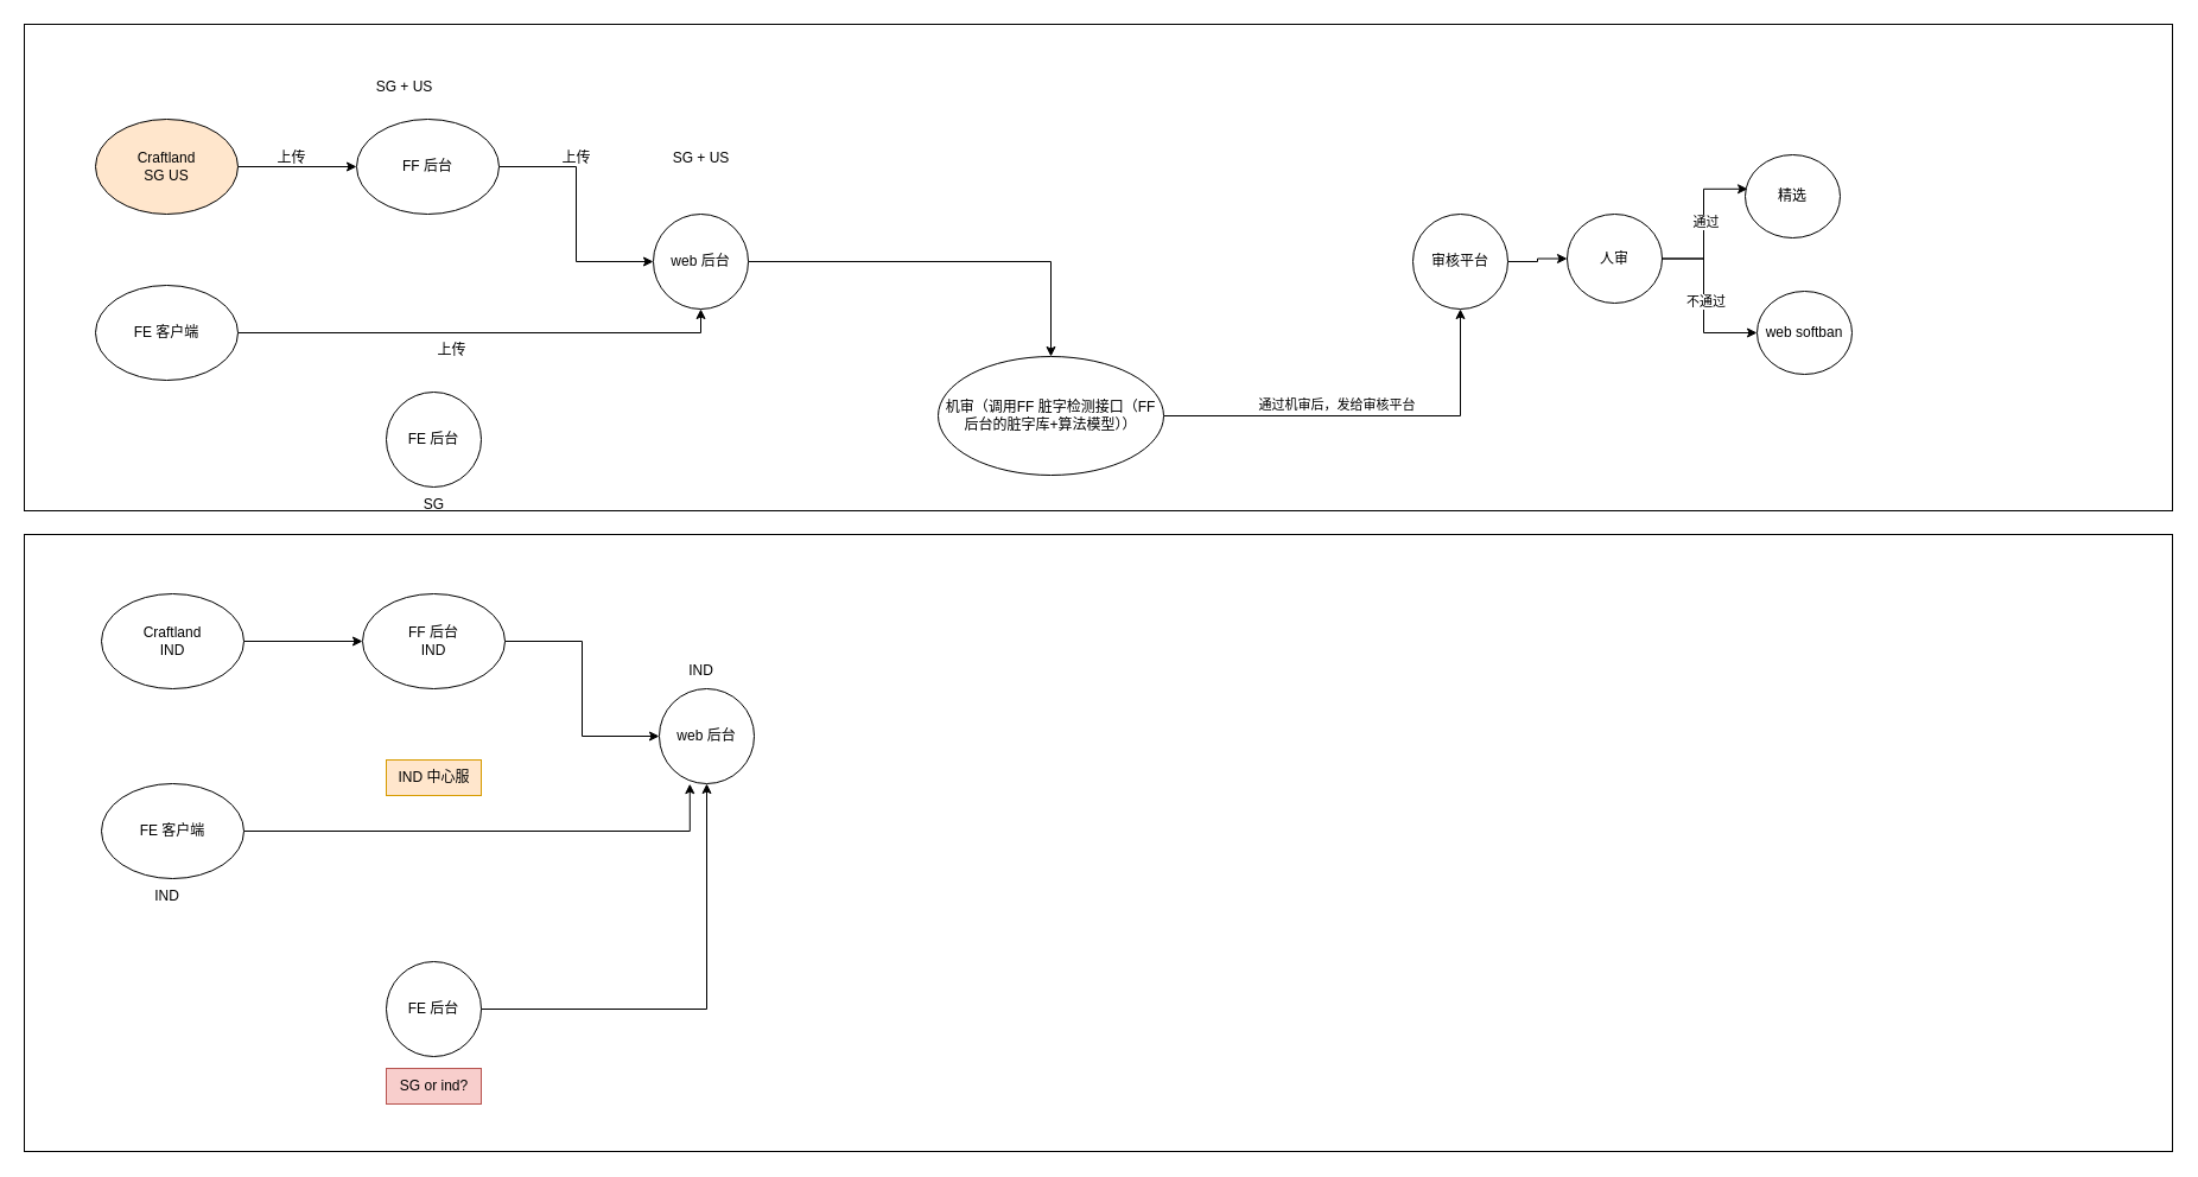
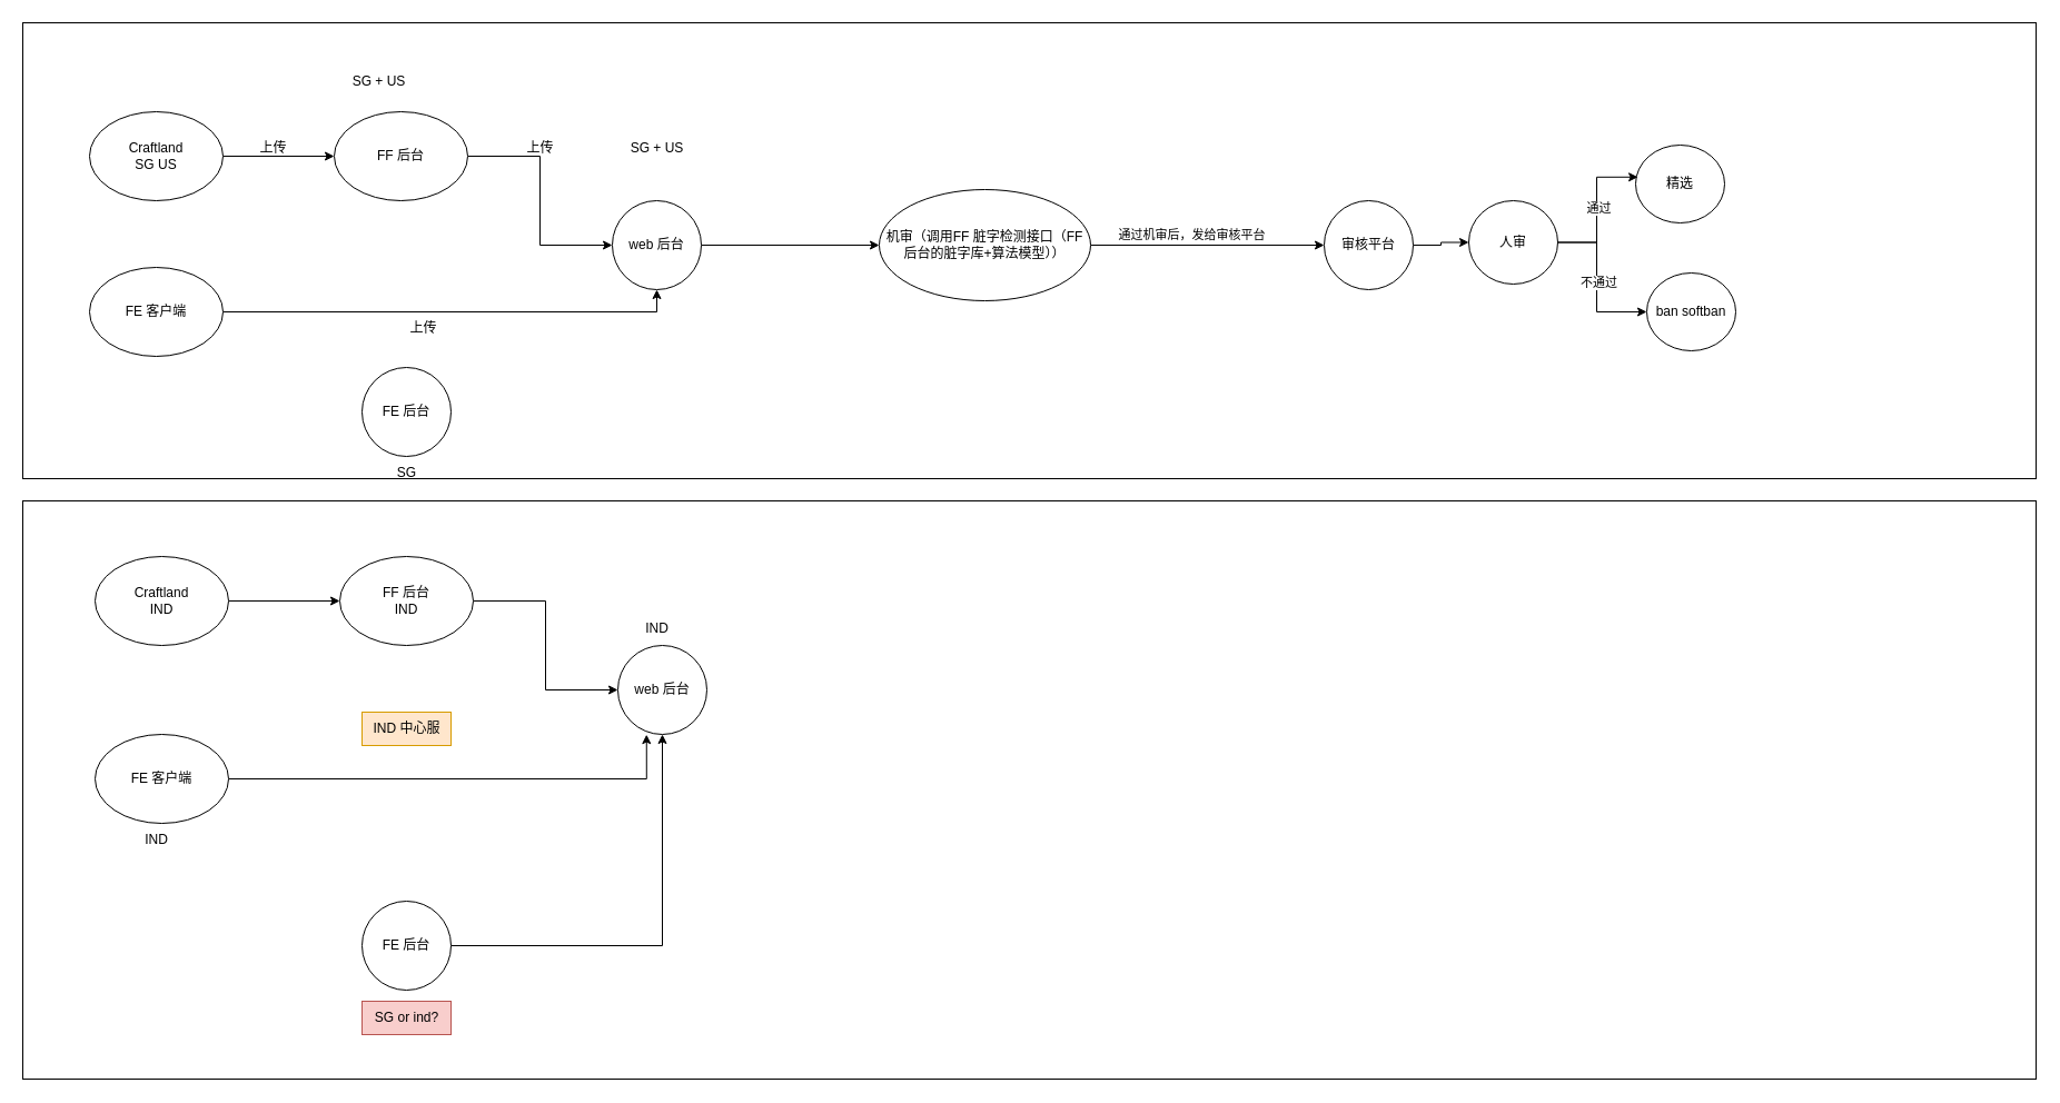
  <mxCell id="0" />
  <mxCell id="1" parent="0" />
  <mxCell id="2" value="&lt;span style=&quot;color: rgba(0, 0, 0, 0); font-family: monospace; font-size: 0px; text-align: start; text-wrap-mode: nowrap;&quot;&gt;%3CmxGraphModel%3E%3Croot%3E%3CmxCell%20id%3D%220%22%2F%3E%3CmxCell%20id%3D%221%22%20parent%3D%220%22%2F%3E%3CmxCell%20id%3D%222%22%20value%3D%22SG%20%2B%20US%20%E4%B8%AD%E5%BF%83%E6%9C%8D%22%20style%3D%22text%3Bhtml%3D1%3Balign%3Dcenter%3BverticalAlign%3Dmiddle%3Bresizable%3D0%3Bpoints%3D%5B%5D%3Bautosize%3D1%3BstrokeColor%3Dnone%3BfillColor%3Dnone%3B%22%20vertex%3D%221%22%20parent%3D%221%22%3E%3CmxGeometry%20x%3D%22215%22%20y%3D%2248%22%20width%3D%22110%22%20height%3D%2230%22%20as%3D%22geometry%22%2F%3E%3C%2FmxCell%3E%3C%2Froot%3E%3C%2FmxGraphModel%3E&lt;/span&gt;" style="rounded=0;whiteSpace=wrap;html=1;" vertex="1" parent="1"><mxGeometry x="20" y="450" width="1810" height="520" as="geometry" /></mxCell>
  <mxCell id="3" value="" style="rounded=0;whiteSpace=wrap;html=1;" vertex="1" parent="1"><mxGeometry x="20" y="20" width="1810" height="410" as="geometry" /></mxCell>
  <mxCell id="4" style="edgeStyle=orthogonalEdgeStyle;rounded=0;orthogonalLoop=1;jettySize=auto;html=1;entryX=0;entryY=0.5;entryDx=0;entryDy=0;" edge="1" parent="1" source="5" target="12"><mxGeometry relative="1" as="geometry" /></mxCell>
- <mxCell id="5" value="Craftland&lt;div&gt;&lt;span style=&quot;text-wrap-mode: nowrap;&quot;&gt;SG US&lt;/span&gt;&lt;/div&gt;" style="ellipse;whiteSpace=wrap;html=1;fillColor=#ffe6cc;" vertex="1" parent="1"><mxGeometry x="80" y="100" width="120" height="80" as="geometry" /></mxCell>
+ <mxCell id="5" value="Craftland&lt;div&gt;&lt;span style=&quot;text-wrap-mode: nowrap;&quot;&gt;SG US&lt;/span&gt;&lt;/div&gt;" style="ellipse;whiteSpace=wrap;html=1;" vertex="1" parent="1"><mxGeometry x="80" y="100" width="120" height="80" as="geometry" /></mxCell>
  <mxCell id="6" value="&amp;nbsp;" style="text;html=1;align=center;verticalAlign=middle;resizable=0;points=[];autosize=1;strokeColor=none;fillColor=none;" vertex="1" parent="1"><mxGeometry x="125" y="40" width="30" height="30" as="geometry" /></mxCell>
  <mxCell id="7" style="edgeStyle=orthogonalEdgeStyle;rounded=0;orthogonalLoop=1;jettySize=auto;html=1;entryX=0.5;entryY=1;entryDx=0;entryDy=0;" edge="1" parent="1" source="8" target="10"><mxGeometry relative="1" as="geometry" /></mxCell>
  <mxCell id="8" value="FE 客户端" style="ellipse;whiteSpace=wrap;html=1;" vertex="1" parent="1"><mxGeometry x="80" y="240" width="120" height="80" as="geometry" /></mxCell>
  <mxCell id="9" value="" style="edgeStyle=orthogonalEdgeStyle;rounded=0;orthogonalLoop=1;jettySize=auto;html=1;" edge="1" parent="1" source="10" target="36"><mxGeometry relative="1" as="geometry" /></mxCell>
  <mxCell id="10" value="web 后台" style="ellipse;whiteSpace=wrap;html=1;" vertex="1" parent="1"><mxGeometry x="550" y="180" width="80" height="80" as="geometry" /></mxCell>
  <mxCell id="11" style="edgeStyle=orthogonalEdgeStyle;rounded=0;orthogonalLoop=1;jettySize=auto;html=1;entryX=0;entryY=0.5;entryDx=0;entryDy=0;" edge="1" parent="1" source="12" target="10"><mxGeometry relative="1" as="geometry" /></mxCell>
  <mxCell id="12" value="FF 后台" style="ellipse;whiteSpace=wrap;html=1;" vertex="1" parent="1"><mxGeometry x="300" y="100" width="120" height="80" as="geometry" /></mxCell>
  <mxCell id="13" value="FE 后台" style="ellipse;whiteSpace=wrap;html=1;" vertex="1" parent="1"><mxGeometry x="325" y="330" width="80" height="80" as="geometry" /></mxCell>
  <mxCell id="14" value="SG + US" style="text;html=1;align=center;verticalAlign=middle;resizable=0;points=[];autosize=1;strokeColor=none;fillColor=none;" vertex="1" parent="1"><mxGeometry x="555" y="118" width="70" height="30" as="geometry" /></mxCell>
  <mxCell id="15" value="SG" style="text;html=1;align=center;verticalAlign=middle;resizable=0;points=[];autosize=1;strokeColor=none;fillColor=none;" vertex="1" parent="1"><mxGeometry x="345" y="410" width="40" height="30" as="geometry" /></mxCell>
  <mxCell id="16" style="edgeStyle=orthogonalEdgeStyle;rounded=0;orthogonalLoop=1;jettySize=auto;html=1;entryX=0;entryY=0.5;entryDx=0;entryDy=0;" edge="1" parent="1" source="17" target="23"><mxGeometry relative="1" as="geometry" /></mxCell>
  <mxCell id="17" value="Craftland&lt;div&gt;&lt;span style=&quot;text-wrap-mode: nowrap;&quot;&gt;IND&lt;/span&gt;&lt;/div&gt;" style="ellipse;whiteSpace=wrap;html=1;" vertex="1" parent="1"><mxGeometry x="85" y="500" width="120" height="80" as="geometry" /></mxCell>
  <mxCell id="18" value="&amp;nbsp;" style="text;html=1;align=center;verticalAlign=middle;resizable=0;points=[];autosize=1;strokeColor=none;fillColor=none;" vertex="1" parent="1"><mxGeometry x="130" y="440" width="30" height="30" as="geometry" /></mxCell>
  <mxCell id="19" style="edgeStyle=orthogonalEdgeStyle;rounded=0;orthogonalLoop=1;jettySize=auto;html=1;entryX=0.322;entryY=1.002;entryDx=0;entryDy=0;entryPerimeter=0;" edge="1" parent="1" source="20" target="21"><mxGeometry relative="1" as="geometry" /></mxCell>
  <mxCell id="20" value="FE 客户端" style="ellipse;whiteSpace=wrap;html=1;" vertex="1" parent="1"><mxGeometry x="85" y="660" width="120" height="80" as="geometry" /></mxCell>
  <mxCell id="21" value="web 后台" style="ellipse;whiteSpace=wrap;html=1;" vertex="1" parent="1"><mxGeometry x="555" y="580" width="80" height="80" as="geometry" /></mxCell>
  <mxCell id="22" style="edgeStyle=orthogonalEdgeStyle;rounded=0;orthogonalLoop=1;jettySize=auto;html=1;entryX=0;entryY=0.5;entryDx=0;entryDy=0;" edge="1" parent="1" source="23" target="21"><mxGeometry relative="1" as="geometry" /></mxCell>
  <mxCell id="23" value="FF 后台&lt;div&gt;IND&lt;/div&gt;" style="ellipse;whiteSpace=wrap;html=1;" vertex="1" parent="1"><mxGeometry x="305" y="500" width="120" height="80" as="geometry" /></mxCell>
  <mxCell id="24" style="edgeStyle=orthogonalEdgeStyle;rounded=0;orthogonalLoop=1;jettySize=auto;html=1;entryX=0.5;entryY=1;entryDx=0;entryDy=0;" edge="1" parent="1" source="25" target="21"><mxGeometry relative="1" as="geometry" /></mxCell>
  <mxCell id="25" value="FE 后台" style="ellipse;whiteSpace=wrap;html=1;" vertex="1" parent="1"><mxGeometry x="325" y="810" width="80" height="80" as="geometry" /></mxCell>
  <mxCell id="26" value="IND" style="text;html=1;align=center;verticalAlign=middle;resizable=0;points=[];autosize=1;strokeColor=none;fillColor=none;" vertex="1" parent="1"><mxGeometry x="570" y="550" width="40" height="30" as="geometry" /></mxCell>
  <mxCell id="27" value="SG or ind?" style="text;html=1;align=center;verticalAlign=middle;resizable=0;points=[];autosize=1;strokeColor=#b85450;fillColor=#f8cecc;" vertex="1" parent="1"><mxGeometry x="325" y="900" width="80" height="30" as="geometry" /></mxCell>
  <mxCell id="28" value="IND" style="text;html=1;align=center;verticalAlign=middle;resizable=0;points=[];autosize=1;strokeColor=none;fillColor=none;" vertex="1" parent="1"><mxGeometry x="120" y="740" width="40" height="30" as="geometry" /></mxCell>
  <mxCell id="29" value="SG + US" style="text;html=1;align=center;verticalAlign=middle;resizable=0;points=[];autosize=1;strokeColor=none;fillColor=none;" vertex="1" parent="1"><mxGeometry x="305" y="58" width="70" height="30" as="geometry" /></mxCell>
  <mxCell id="30" value="IND 中心服" style="text;html=1;align=center;verticalAlign=middle;resizable=0;points=[];autosize=1;strokeColor=#d79b00;fillColor=#ffe6cc;" vertex="1" parent="1"><mxGeometry x="325" y="640" width="80" height="30" as="geometry" /></mxCell>
  <mxCell id="31" value="上传" style="text;html=1;align=center;verticalAlign=middle;resizable=0;points=[];autosize=1;strokeColor=none;fillColor=none;" vertex="1" parent="1"><mxGeometry x="220" y="118" width="50" height="30" as="geometry" /></mxCell>
  <mxCell id="32" value="上传" style="text;html=1;align=center;verticalAlign=middle;resizable=0;points=[];autosize=1;strokeColor=none;fillColor=none;" vertex="1" parent="1"><mxGeometry x="460" y="118" width="50" height="30" as="geometry" /></mxCell>
  <mxCell id="33" value="上传" style="text;html=1;align=center;verticalAlign=middle;resizable=0;points=[];autosize=1;strokeColor=none;fillColor=none;" vertex="1" parent="1"><mxGeometry x="355" y="280" width="50" height="30" as="geometry" /></mxCell>
  <mxCell id="34" value="" style="edgeStyle=orthogonalEdgeStyle;rounded=0;orthogonalLoop=1;jettySize=auto;html=1;" edge="1" parent="1" source="36" target="38"><mxGeometry relative="1" as="geometry" /></mxCell>
  <mxCell id="35" value="通过机审后，发给审核平台" style="edgeLabel;html=1;align=center;verticalAlign=middle;resizable=0;points=[];" vertex="1" connectable="0" parent="34"><mxGeometry x="-0.146" y="5" relative="1" as="geometry"><mxPoint y="-5" as="offset" /></mxGeometry></mxCell>
- <mxCell id="36" value="机审（调用FF 脏字检测接口（FF后台的脏字库+算法模型））" style="ellipse;whiteSpace=wrap;html=1;" vertex="1" parent="1"><mxGeometry x="790" y="300" width="190" height="100" as="geometry" /></mxCell>
+ <mxCell id="36" value="机审（调用FF 脏字检测接口（FF后台的脏字库+算法模型））" style="ellipse;whiteSpace=wrap;html=1;" vertex="1" parent="1"><mxGeometry x="790" y="170" width="190" height="100" as="geometry" /></mxCell>
  <mxCell id="37" value="" style="edgeStyle=orthogonalEdgeStyle;rounded=0;orthogonalLoop=1;jettySize=auto;html=1;" edge="1" parent="1" source="38" target="41"><mxGeometry relative="1" as="geometry" /></mxCell>
  <mxCell id="38" value="审核平台" style="ellipse;whiteSpace=wrap;html=1;" vertex="1" parent="1"><mxGeometry x="1190" y="180" width="80" height="80" as="geometry" /></mxCell>
  <mxCell id="39" style="edgeStyle=orthogonalEdgeStyle;rounded=0;orthogonalLoop=1;jettySize=auto;html=1;" edge="1" parent="1" source="41" target="45"><mxGeometry relative="1" as="geometry"><Array as="points"><mxPoint x="1435" y="218" /><mxPoint x="1435" y="280" /></Array></mxGeometry></mxCell>
  <mxCell id="40" value="不通过" style="edgeLabel;html=1;align=center;verticalAlign=middle;resizable=0;points=[];" vertex="1" connectable="0" parent="39"><mxGeometry x="0.001" y="1" relative="1" as="geometry"><mxPoint as="offset" /></mxGeometry></mxCell>
  <mxCell id="41" value="人审" style="ellipse;whiteSpace=wrap;html=1;" vertex="1" parent="1"><mxGeometry x="1320" y="180" width="80" height="75" as="geometry" /></mxCell>
  <mxCell id="42" value="精选" style="ellipse;whiteSpace=wrap;html=1;" vertex="1" parent="1"><mxGeometry x="1470" y="130" width="80" height="70" as="geometry" /></mxCell>
  <mxCell id="43" style="edgeStyle=orthogonalEdgeStyle;rounded=0;orthogonalLoop=1;jettySize=auto;html=1;entryX=0.026;entryY=0.411;entryDx=0;entryDy=0;entryPerimeter=0;" edge="1" parent="1" source="41" target="42"><mxGeometry relative="1" as="geometry" /></mxCell>
  <mxCell id="44" value="通过" style="edgeLabel;html=1;align=center;verticalAlign=middle;resizable=0;points=[];" vertex="1" connectable="0" parent="43"><mxGeometry x="0.005" y="-1" relative="1" as="geometry"><mxPoint as="offset" /></mxGeometry></mxCell>
- <mxCell id="45" value="web softban" style="ellipse;whiteSpace=wrap;html=1;" vertex="1" parent="1"><mxGeometry x="1480" y="245" width="80" height="70" as="geometry" /></mxCell>
+ <mxCell id="45" value="ban softban" style="ellipse;whiteSpace=wrap;html=1;" vertex="1" parent="1"><mxGeometry x="1480" y="245" width="80" height="70" as="geometry" /></mxCell>
